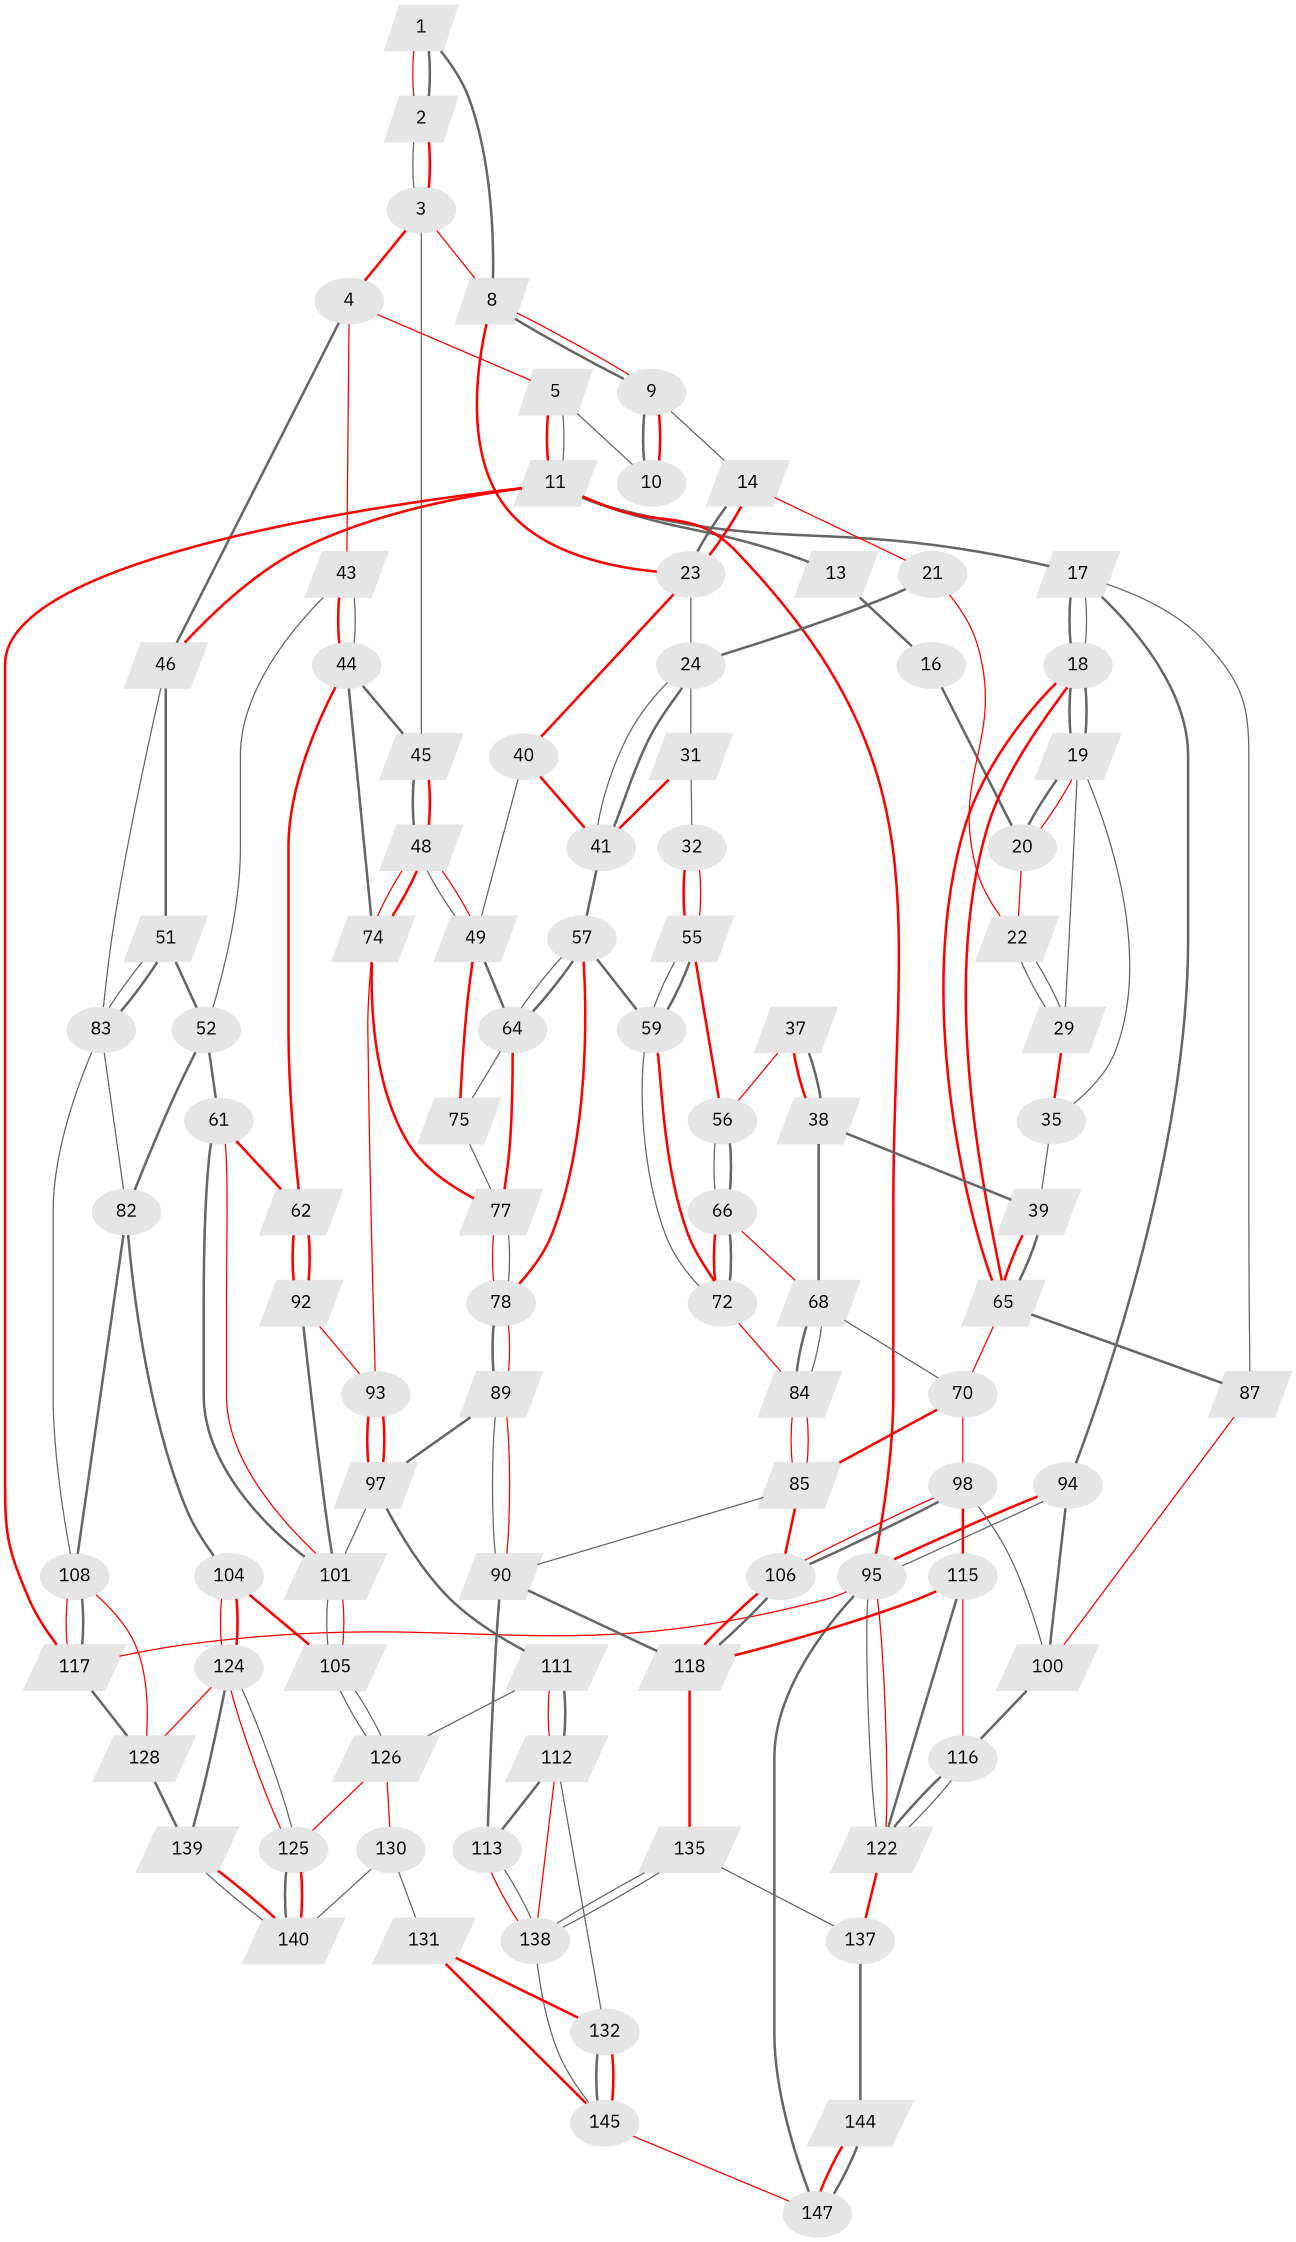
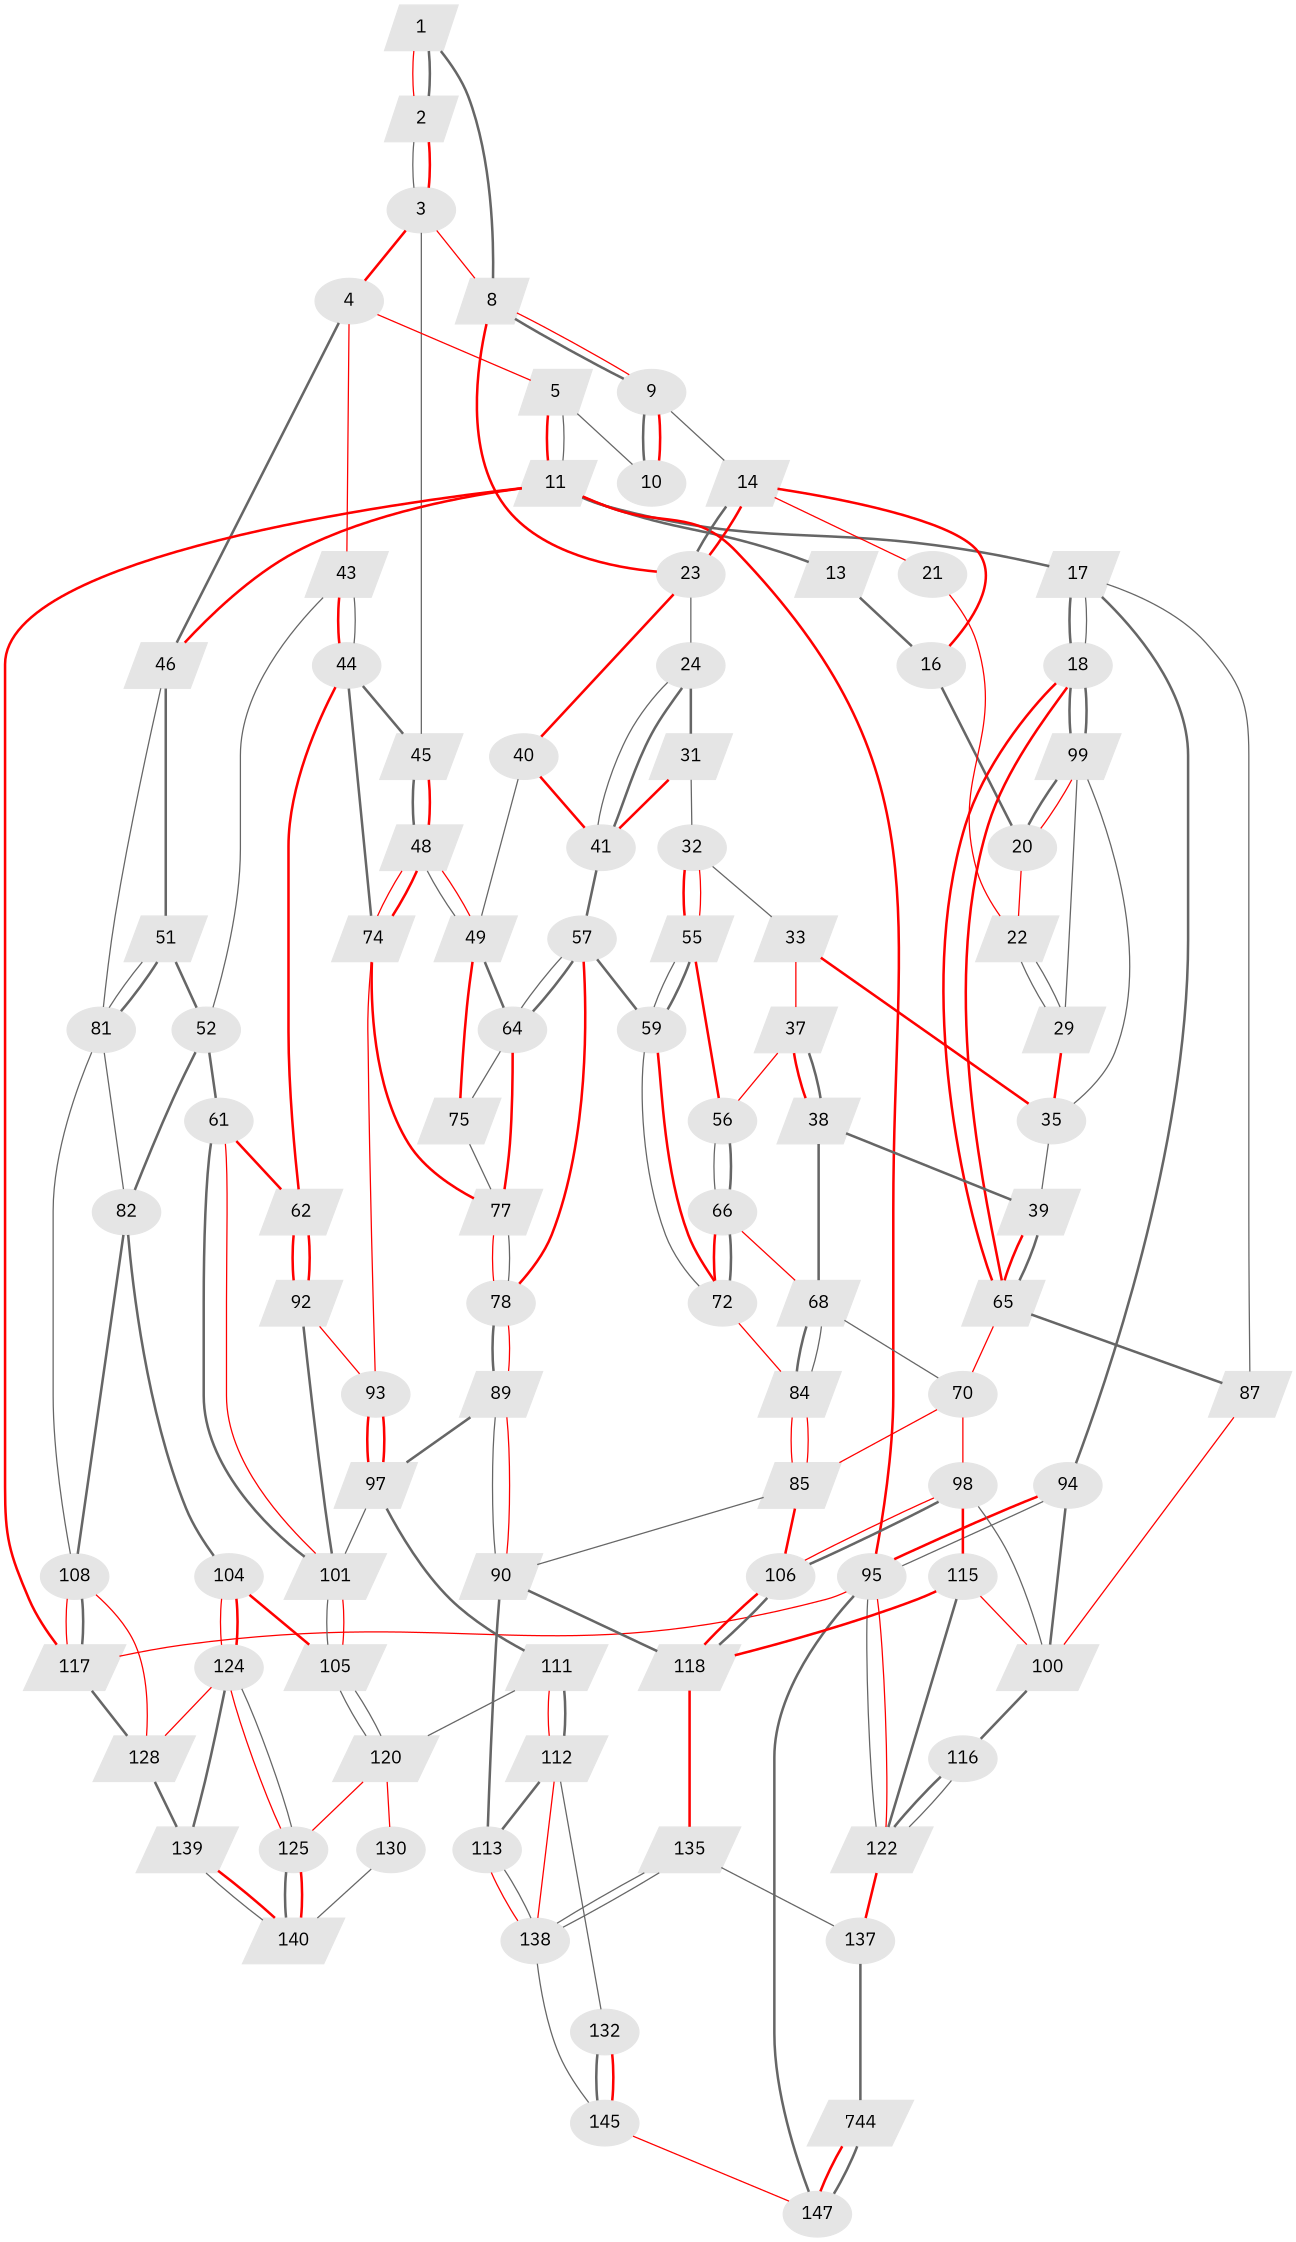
  graph {
    fontname="IBM Plex Sans"
    node [color=gray90 fontname="IBM Plex Sans" shape=parallelogram style=filled]
    edge [color=gray40 fontname="IBM Plex Sans" style=bold]
    1 [super="+7"]
    2
    8 [super="+26"]
    3 [shape=ellipse super="+28"]
    9 [shape=ellipse]
    23 [shape=ellipse super="+27"]
    4 [shape=ellipse super="+42"]
    45
    5 [super="+6"]
    43
    46 [super="+47"]
    48
    10 [shape=ellipse]
    11 [super="+12"]
    44 [shape=ellipse super="+63"]
    52 [shape=ellipse super="+60"]
    51
-   81 [shape=ellipse super="+83" label=83]
+   81 [shape=ellipse super="+83"]
    13
    17 [super="+88"]
    95 [shape=ellipse super="+96"]
    117
    14 [super="+15"]
    24 [shape=ellipse super="+25"]
    40 [shape=ellipse]
    16 [shape=ellipse]
    21 [shape=ellipse]
    18 [shape=ellipse]
    87
    94 [shape=ellipse]
    122 [super="+123"]
    147 [shape=ellipse]
    128 [super="+134"]
    20 [shape=ellipse]
    22
-   19 [super="+30"]
+   19 [super="+30" label=99]
    65 [super="+71"]
    100 [super="+110"]
    29
    35 [shape=ellipse super="+36"]
    70 [shape=ellipse super="+86"]
    39
    31
    41 [shape=ellipse super="+54"]
    49 [super="+50"]
    32 [shape=ellipse]
    57 [shape=ellipse super="+58"]
+   33 [super="+34"]
    55
    37 [super="+53"]
    56 [shape=ellipse]
    59 [shape=ellipse]
    38
    68 [super="+69"]
    66 [shape=ellipse super="+67"]
    84
    64 [shape=ellipse super="+76"]
    75
    78 [shape=ellipse]
    62
    74 [super="+80"]
    61 [shape=ellipse]
    82 [shape=ellipse super="+103"]
    92
    77 [super="+79"]
    93 [shape=ellipse]
    108 [shape=ellipse super="+109"]
    101 [super="+102"]
    104 [shape=ellipse]
    72 [shape=ellipse super="+73"]
    89
    105
    85 [super="+91"]
    98 [shape=ellipse super="+99"]
    90 [super="+114"]
    106 [shape=ellipse]
    115 [shape=ellipse super="+119"]
    97 [super="+107"]
    124 [shape=ellipse super="+129"]
    113 [shape=ellipse]
    118 [super="+121"]
    116 [shape=ellipse]
    111
    138 [shape=ellipse super="+143"]
    135 [super="+136"]
    137 [shape=ellipse]
-   120 [super="+127" label=126]
+   120 [super="+127"]
    112 [super="+133"]
    125 [shape=ellipse super="+126"]
    139
    130 [shape=ellipse super="+142"]
    132 [shape=ellipse]
    145 [shape=ellipse super="+146"]
    140 [super="+141"]
-   131 [super="+148"]
-   144
+   144 [label=744]
    1 -- 2 [color=red style=solid weight=2]
    1 -- 2
    1 -- 8
    2 -- 3 [style=solid]
    2 -- 3 [color=red]
    8 -- 9
    8 -- 9 [color=red style=solid]
    8 -- 23 [color=red]
    3 -- 8 [color=red style=solid]
    3 -- 4 [color=red]
    3 -- 45 [style=solid]
    9 -- 10
    9 -- 10 [color=red]
    9 -- 14 [style=solid]
    23 -- 24 [style=solid]
    23 -- 40 [color=red]
    4 -- 5 [color=red style=solid]
    4 -- 43 [color=red style=solid]
    4 -- 46
    45 -- 48
    45 -- 48 [color=red]
    5 -- 10 [style=solid]
    5 -- 11 [color=red]
    5 -- 11 [style=solid]
    43 -- 44 [color=red]
    43 -- 44 [style=solid]
    43 -- 52 [style=solid]
    46 -- 51
    46 -- 81 [style=solid]
    48 -- 49 [style=solid]
    48 -- 49 [color=red style=solid]
    48 -- 74 [color=red style=solid]
    48 -- 74 [color=red]
    11 -- 46 [color=red]
    11 -- 13
    11 -- 17
    11 -- 95 [color=red]
    11 -- 117 [color=red]
    44 -- 45
    44 -- 62 [color=red]
    44 -- 74
    52 -- 61
    52 -- 82
    51 -- 52
    51 -- 81 [style=solid]
    51 -- 81
    81 -- 82 [style=solid]
    81 -- 108 [style=solid]
    13 -- 16
    17 -- 18
    17 -- 18 [style=solid]
    17 -- 87 [style=solid]
    17 -- 94
    95 -- 117 [color=red style=solid]
    95 -- 122 [style=solid]
    95 -- 122 [color=red style=solid]
    95 -- 147
    117 -- 128
    14 -- 23
    14 -- 23 [color=red]
+   14 -- 16 [color=red]
    14 -- 21 [color=red style=solid]
-   24 -- 31 [style=solid]
+   24 -- 31
    24 -- 41 [style=solid]
    24 -- 41
    40 -- 41 [color=red]
    40 -- 49 [style=solid]
    16 -- 20
-   21 -- 24
    21 -- 22 [color=red style=solid]
    18 -- 19
    18 -- 19
    18 -- 65 [color=red]
    18 -- 65 [color=red]
    87 -- 100 [color=red style=solid]
    94 -- 95 [color=red]
    94 -- 95 [style=solid]
    94 -- 100
    122 -- 137 [color=red]
    128 -- 139
    20 -- 22 [color=red style=solid]
    22 -- 29 [style=solid]
    22 -- 29 [style=solid]
    19 -- 20
    19 -- 20 [color=red style=solid]
    19 -- 29 [style=solid]
    19 -- 35 [style=solid]
    65 -- 87
    65 -- 70 [color=red style=solid]
    100 -- 116
    29 -- 35 [color=red]
    35 -- 39 [style=solid]
-   70 -- 85 [color=red]
+   70 -- 85 [color=red style=solid]
    70 -- 98 [color=red style=solid]
    39 -- 65 [color=red]
    39 -- 65
    31 -- 41 [color=red]
    31 -- 32 [style=solid]
    41 -- 57
    49 -- 64
    49 -- 75 [color=red]
+   32 -- 33 [style=solid]
    32 -- 55 [color=red]
    32 -- 55 [color=red style=solid]
    57 -- 59
    57 -- 64 [style=solid]
    57 -- 64
    57 -- 78 [color=red]
+   33 -- 35 [color=red]
+   33 -- 37 [color=red style=solid weight=2]
    55 -- 56 [color=red]
    55 -- 59 [style=solid]
    55 -- 59
    37 -- 56 [color=red style=solid]
    37 -- 38 [color=red]
    37 -- 38
    56 -- 66 [style=solid]
    56 -- 66
    59 -- 72 [style=solid]
    59 -- 72 [color=red]
    38 -- 39
    38 -- 68
    68 -- 70 [style=solid]
    68 -- 84
    68 -- 84 [style=solid]
    66 -- 68 [color=red style=solid]
    66 -- 72 [color=red weight=2]
    66 -- 72
    84 -- 85 [color=red style=solid]
    84 -- 85 [color=red style=solid]
    64 -- 75 [style=solid]
    64 -- 77 [color=red]
    75 -- 77 [style=solid]
    78 -- 89
    78 -- 89 [color=red style=solid]
    62 -- 92 [color=red]
    62 -- 92 [color=red]
    74 -- 77 [color=red]
    74 -- 93 [color=red style=solid]
    61 -- 62 [color=red]
    61 -- 101
    61 -- 101 [color=red style=solid]
    82 -- 108
    82 -- 104
    92 -- 93 [color=red style=solid]
    92 -- 101
    77 -- 78 [color=red style=solid]
    77 -- 78 [style=solid]
    93 -- 97 [color=red]
    93 -- 97 [color=red]
    108 -- 117 [color=red style=solid]
    108 -- 117
    108 -- 128 [color=red style=solid]
    101 -- 105 [style=solid]
    101 -- 105 [color=red style=solid]
    104 -- 105 [color=red]
    104 -- 124 [color=red style=solid]
    104 -- 124 [color=red]
    72 -- 84 [color=red style=solid]
    89 -- 90 [style=solid]
    89 -- 90 [color=red style=solid]
    89 -- 97
    105 -- 120 [style=solid]
    105 -- 120 [style=solid]
    85 -- 90 [style=solid]
    85 -- 106 [color=red]
    98 -- 100 [style=solid]
    98 -- 106 [color=red style=solid]
    98 -- 106
    98 -- 115 [color=red]
    90 -- 113
    90 -- 118
    106 -- 118 [color=red]
    106 -- 118
    115 -- 122
    115 -- 118 [color=red]
-   115 -- 116 [color=red style=solid]
+   115 -- 100 [color=red style=solid]
    97 -- 101 [style=solid]
    97 -- 111
    124 -- 128 [color=red style=solid]
    124 -- 125 [color=red style=solid]
    124 -- 125 [style=solid]
    124 -- 139
    113 -- 138 [color=red style=solid]
    113 -- 138 [style=solid]
    118 -- 135 [color=red]
    116 -- 122
    116 -- 122 [style=solid]
    111 -- 120 [style=solid]
    111 -- 112 [color=red style=solid]
    111 -- 112
    138 -- 145 [style=solid]
    135 -- 138 [style=solid]
    135 -- 138 [style=solid]
    135 -- 137 [style=solid]
    137 -- 144
    120 -- 125 [color=red style=solid]
    120 -- 130 [color=red style=solid]
    112 -- 113
    112 -- 138 [color=red style=solid]
    112 -- 132 [style=solid]
    125 -- 140 [weight=2]
    125 -- 140 [color=red]
    139 -- 140 [style=solid]
    139 -- 140 [color=red]
    130 -- 140 [style=solid]
-   130 -- 131 [style=solid weight=2]
    132 -- 145
    132 -- 145 [color=red]
    145 -- 147 [color=red style=solid]
-   131 -- 132 [color=red]
-   131 -- 145 [color=red]
    144 -- 147 [color=red]
    144 -- 147
  }
